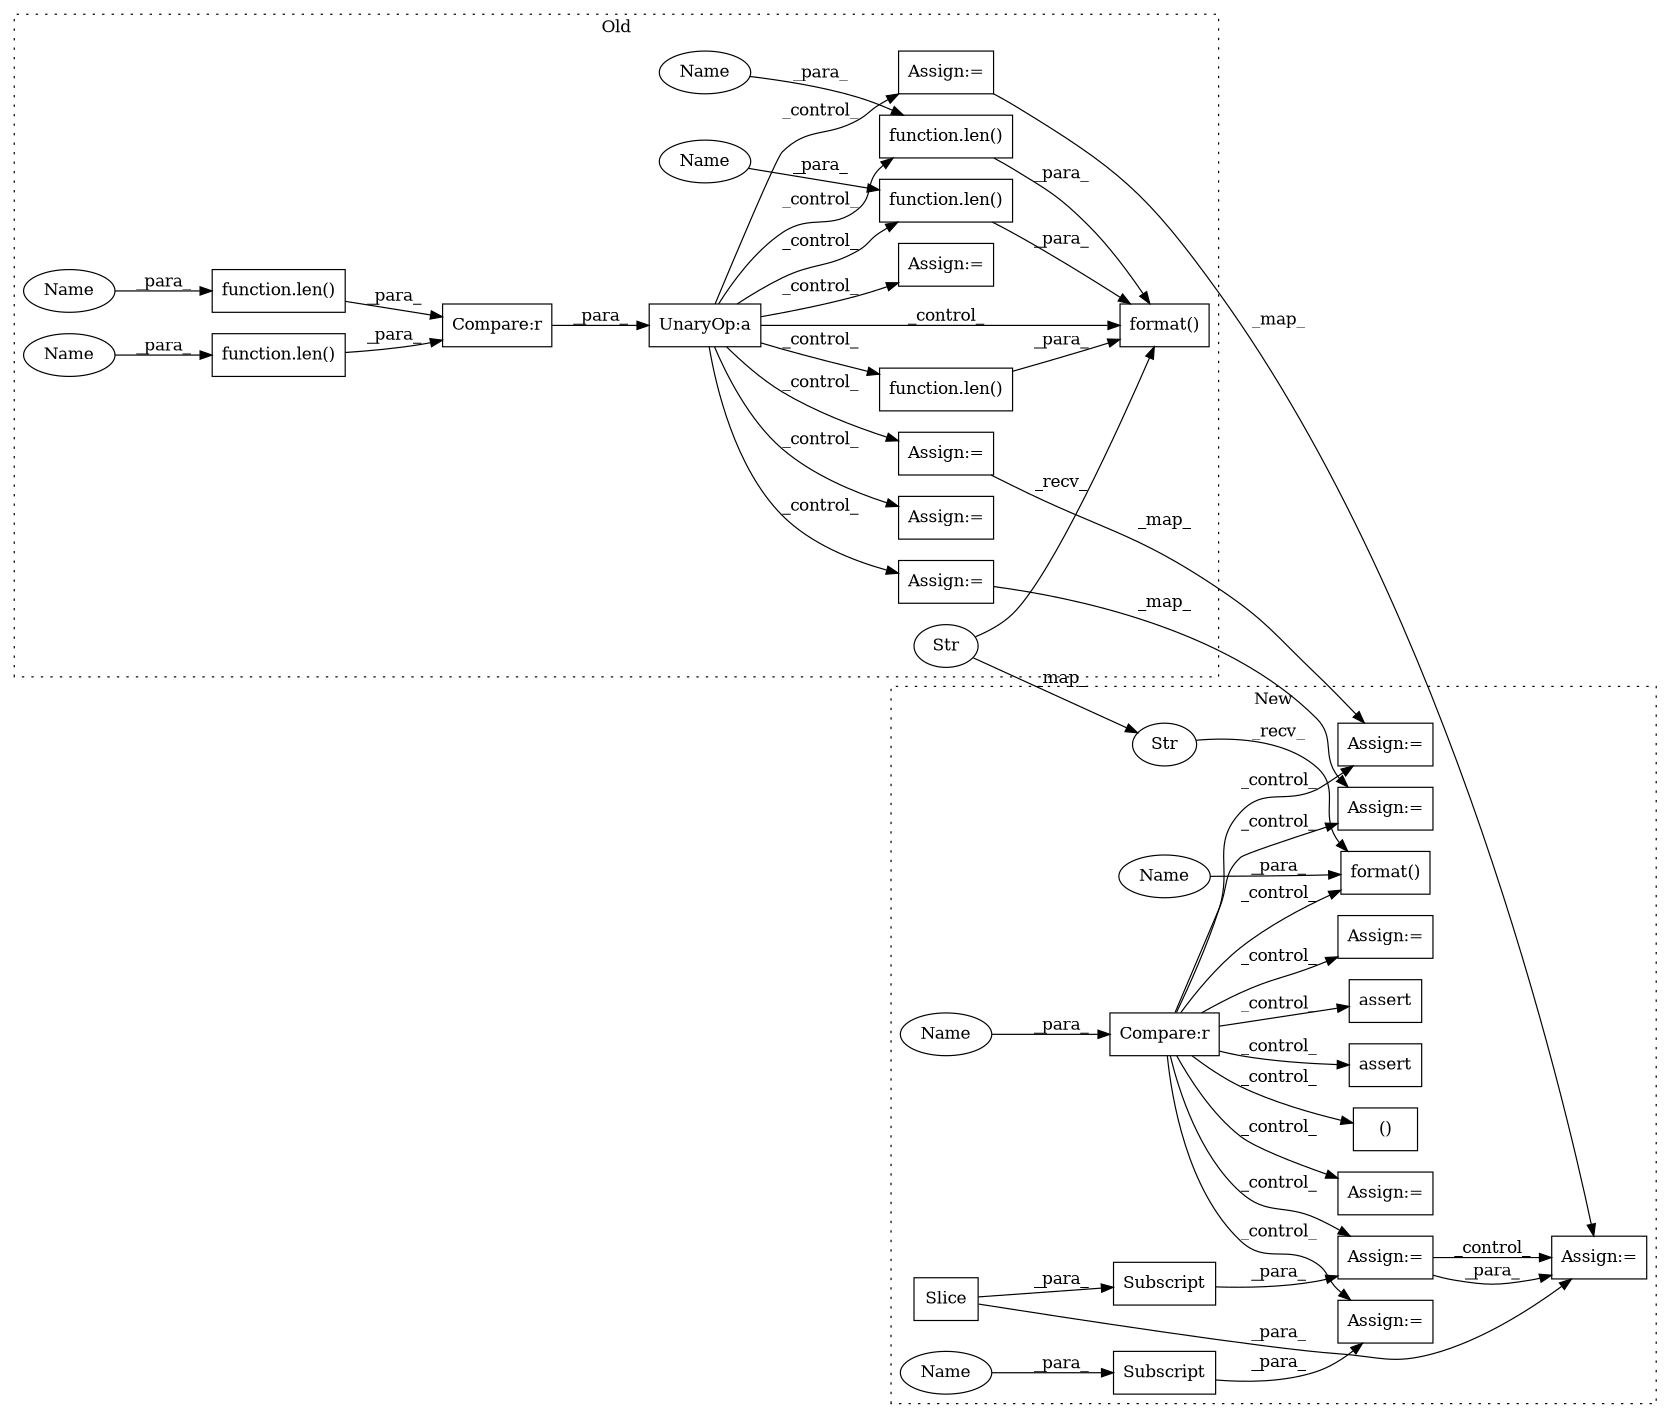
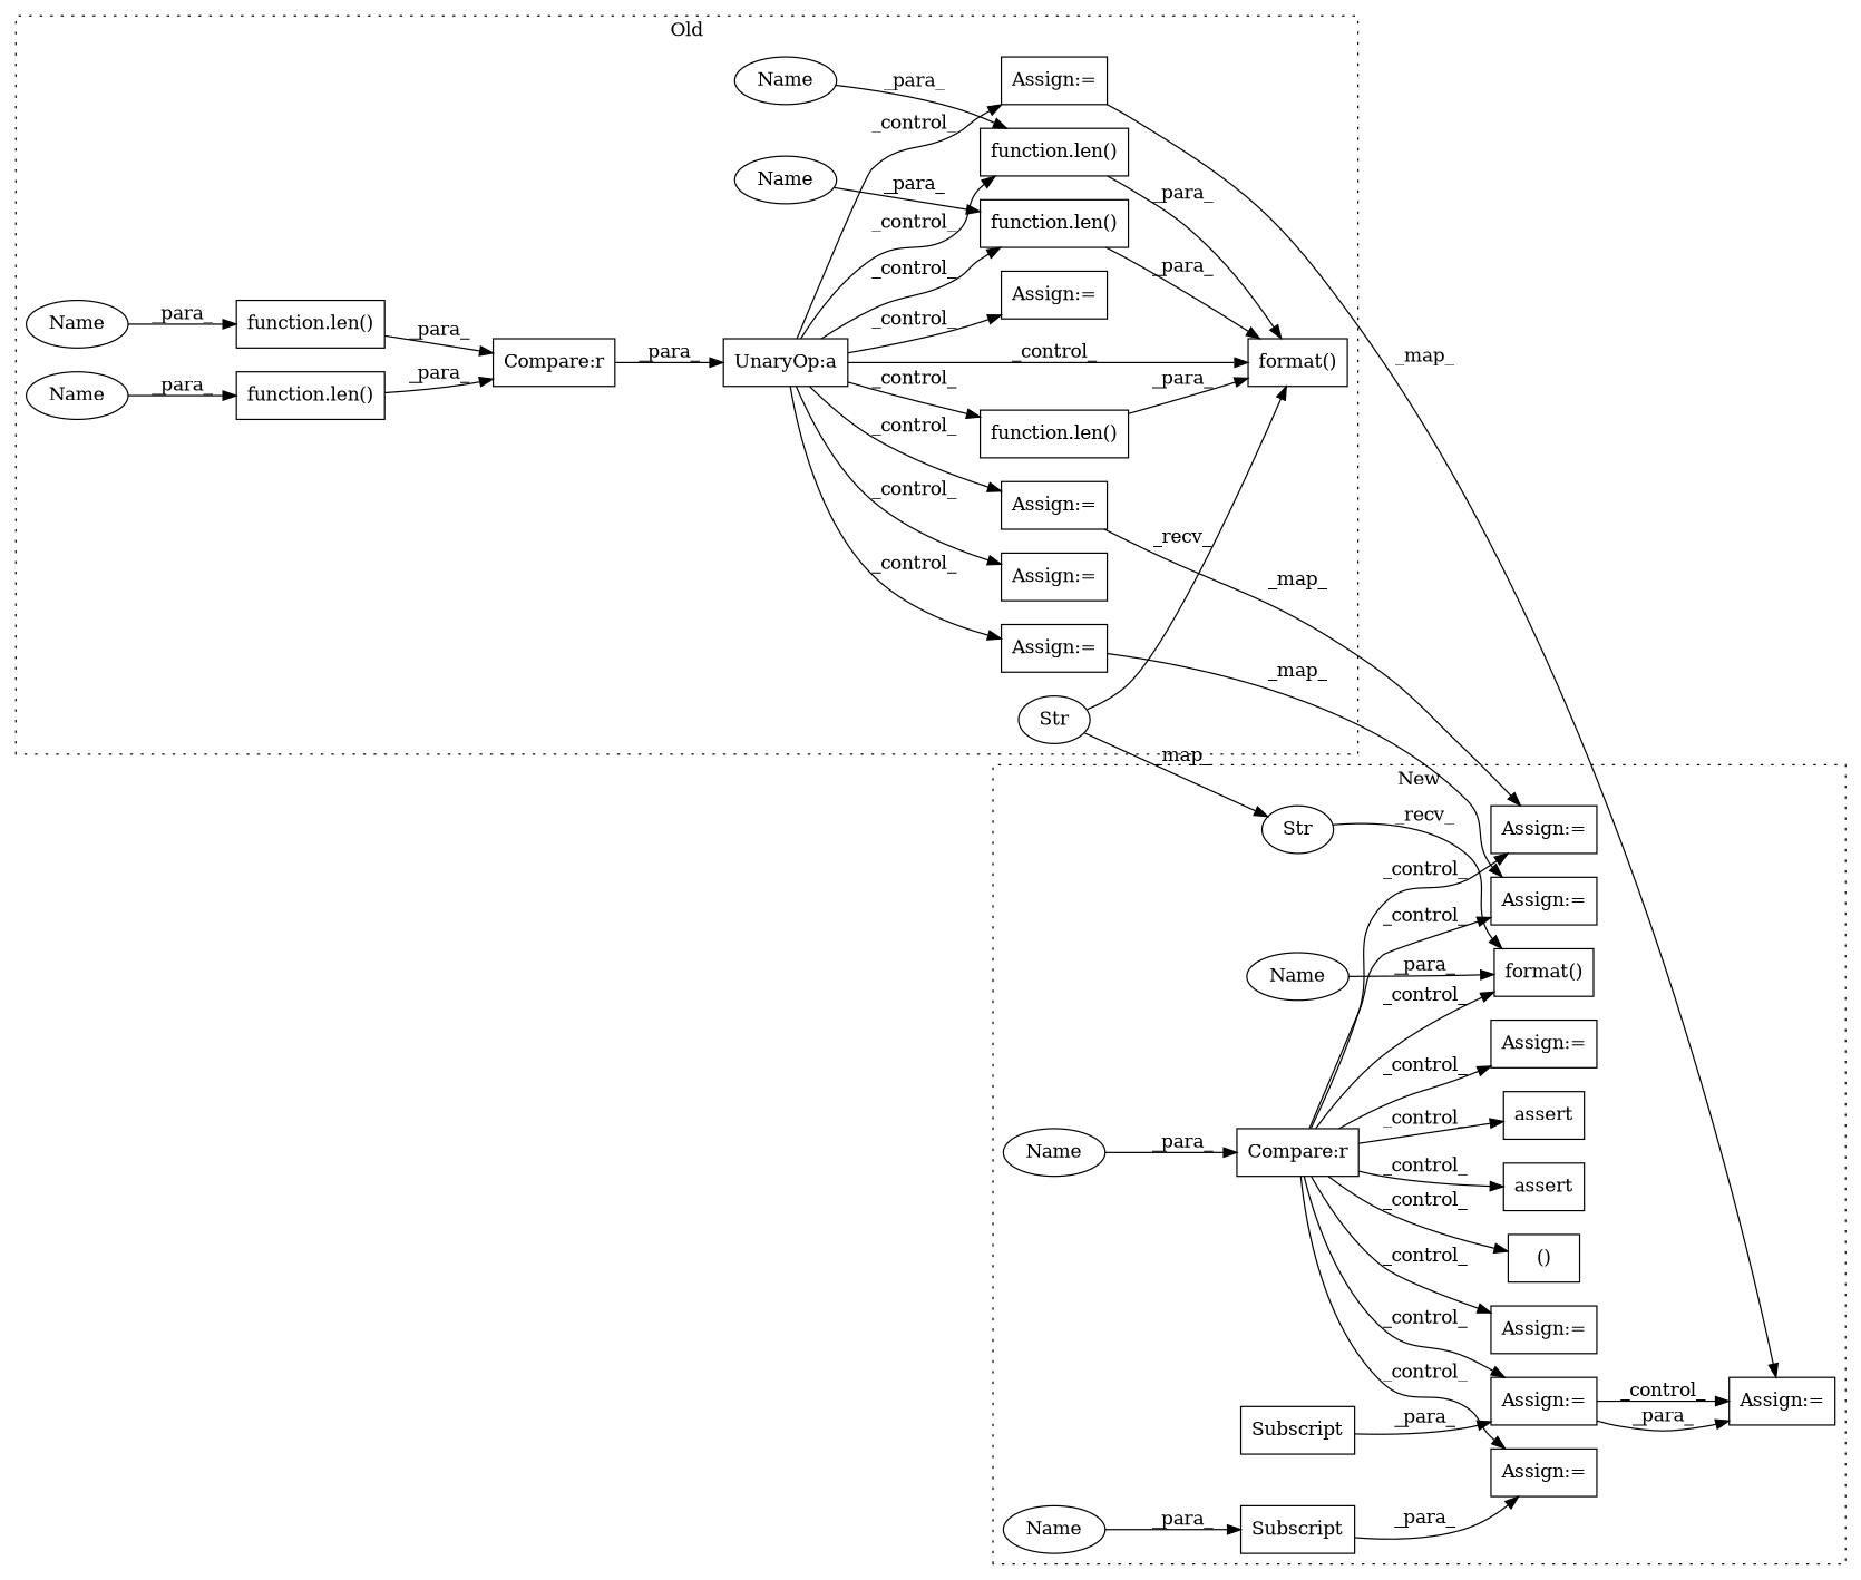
  digraph {
    rankdir=LR
    node [a=68 l=3 s=6354 shape=box]
    n1 [a=75 l="4,1" label="function.len()" s="5762,5775"]
    n2 [a=61 l=49 label="UnaryOp:a" s=5476]
    n3 [a=40 l=45 label="Compare:r" s=5480]
    n4 [a=75 l="162,1" label="format()" s="5573,5776"]
    n5 [label="Assign:=" s=7026]
    n6 [label="Assign:=" s=5954]
    n7 [a=66 l=61 label=Str s=5573 shape=ellipse]
    n8 [a=75 l="4,1" label="function.len()" s="5748,5759"]
    n9 [a=75 l="4,1" label="function.len()" s="5495,5506"]
    n10 [label="Assign:=" s=6412]
    n11 [label="Assign:=" s=6988]
    n12 [a=75 l="4,1" label="function.len()" s="5735,5745"]
    n13 [a=75 l="4,1" label="function.len()" s="5480,5490"]
    n14 [label="Assign:=" s=5925]
    n15 [a=87 l=6 label=Name s=5739 shape=ellipse]
    n16 [a=87 l=6 label=Name s=5484 shape=ellipse]
    n17 [a=87 l=7 label=Name s=5499 shape=ellipse]
    n18 [a=87 l=7 label=Name s=5752 shape=ellipse]
-   n19 [a=80 l=11 label=Slice s=6602]
    n20 [a=63 l="25,0" label=Subscript s="6589,0"]
    n21 [label="Assign:=" s=6586]
    n22 [a=40 l=31 label="Compare:r"]
    n23 [a=75 l="37,1" label="format()" s="6414,6456"]
    n24 [a=54 l=14 label="()" s=6523]
    n25 [a=63 l="25,0" label=Subscript s="6540,0"]
    n26 [a=65 l=7 label=assert s=6623]
    n27 [a=66 l=29 label=Str s=6414 shape=ellipse]
    n28 [a=65 l=7 label=assert s=6467]
    n29 [l=17 label="Assign:=" s=6523]
    n30 [label="Assign:=" s=6883]
    n31 [label="Assign:=" s=6850]
    n32 [label="Assign:=" s=7743]
    n33 [label="Assign:=" s=6916]
    n34 [label="Assign:=" s=6778]
    n35 [a=87 l=5 label=Name s=6451 shape=ellipse]
    n36 [a=87 l=5 label=Name shape=ellipse]
    n37 [a=87 l=5 label=Name s=6559 shape=ellipse]
    subgraph cluster_1 {
      label=Old
      style=dotted
      n1
      n2
      n3
      n4
      n5
      n6
      n7
      n8
      n9
      n10
      n11
      n12
      n13
      n14
      n15
      n16
      n17
      n18
    }
    subgraph cluster_2 {
      label=New
      style=dotted
-     n19
      n20
      n21
      n22
      n23
      n24
      n25
      n26
      n27
      n28
      n29
      n30
      n31
      n32
      n33
      n34
      n35
      n36
      n37
    }
    n1 -> n4 [label=_para_]
    n2 -> n1 [label=_control_]
    n2 -> n4 [label=_control_]
    n2 -> n5 [label=_control_]
    n2 -> n6 [label=_control_]
    n2 -> n8 [label=_control_]
    n2 -> n10 [label=_control_]
    n2 -> n11 [label=_control_]
    n2 -> n12 [label=_control_]
    n2 -> n14 [label=_control_]
    n3 -> n2 [label=_para_]
    n7 -> n4 [label=_recv_]
    n7 -> n27 [label=_map_]
    n8 -> n4 [label=_para_]
    n9 -> n3 [label=_para_]
    n10 -> n32 [label=_map_]
    n11 -> n33 [label=_map_]
    n12 -> n4 [label=_para_]
    n13 -> n3 [label=_para_]
    n14 -> n34 [label=_map_]
    n15 -> n12 [label=_para_]
    n16 -> n13 [label=_para_]
    n17 -> n9 [label=_para_]
    n18 -> n8 [label=_para_]
-   n19 -> n20 [label=_para_]
-   n19 -> n32 [label=_para_]
    n20 -> n21 [label=_para_]
    n21 -> n32 [label=_control_]
    n21 -> n32 [label=_para_]
    n22 -> n21 [label=_control_]
    n22 -> n23 [label=_control_]
    n22 -> n24 [label=_control_]
    n22 -> n26 [label=_control_]
    n22 -> n28 [label=_control_]
    n22 -> n29 [label=_control_]
    n22 -> n30 [label=_control_]
    n22 -> n31 [label=_control_]
    n22 -> n33 [label=_control_]
    n22 -> n34 [label=_control_]
    n25 -> n29 [label=_para_]
    n27 -> n23 [label=_recv_]
    n35 -> n23 [label=_para_]
    n36 -> n22 [label=_para_]
    n37 -> n25 [label=_para_]
  }
